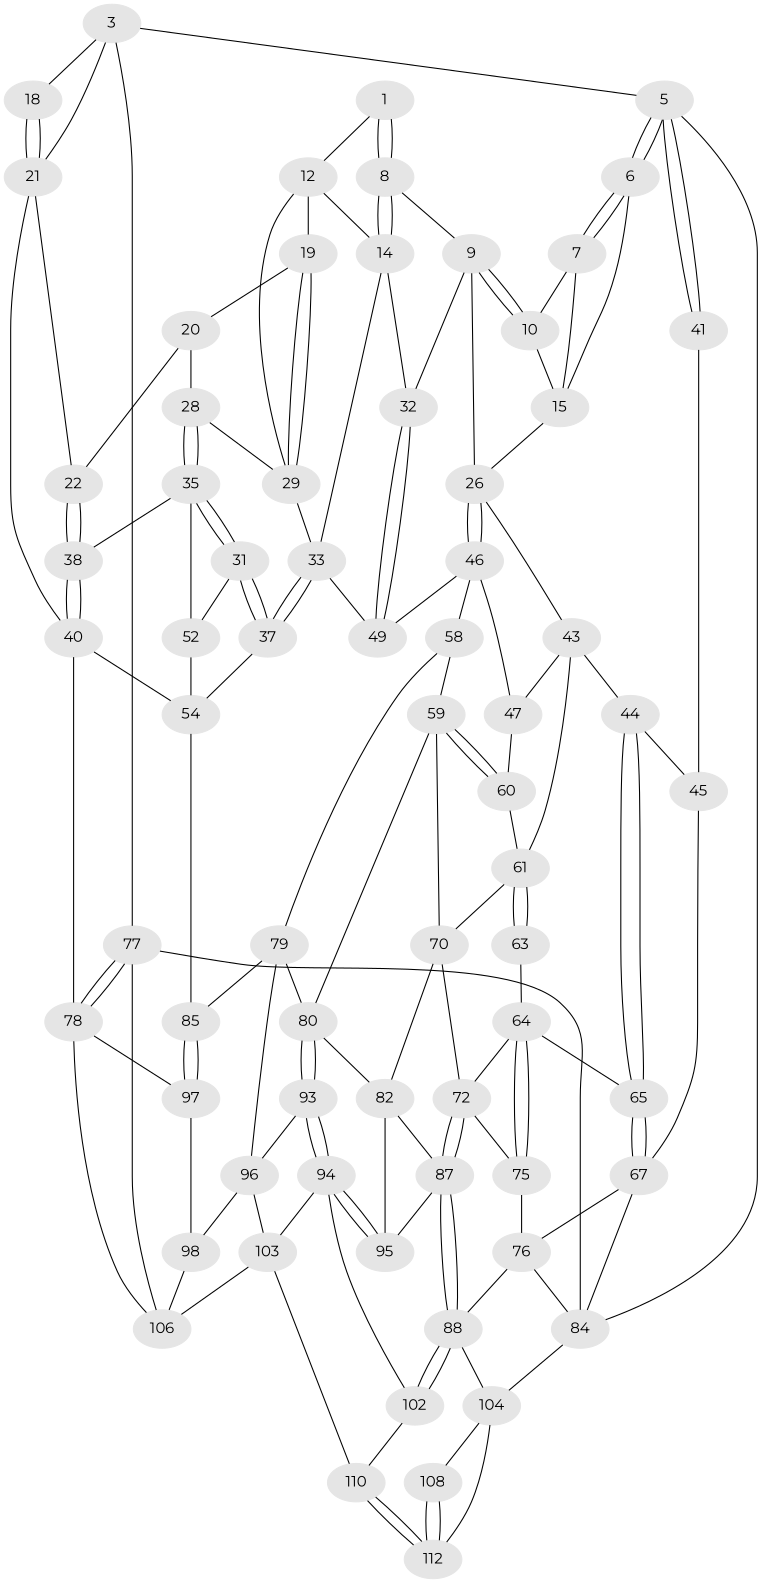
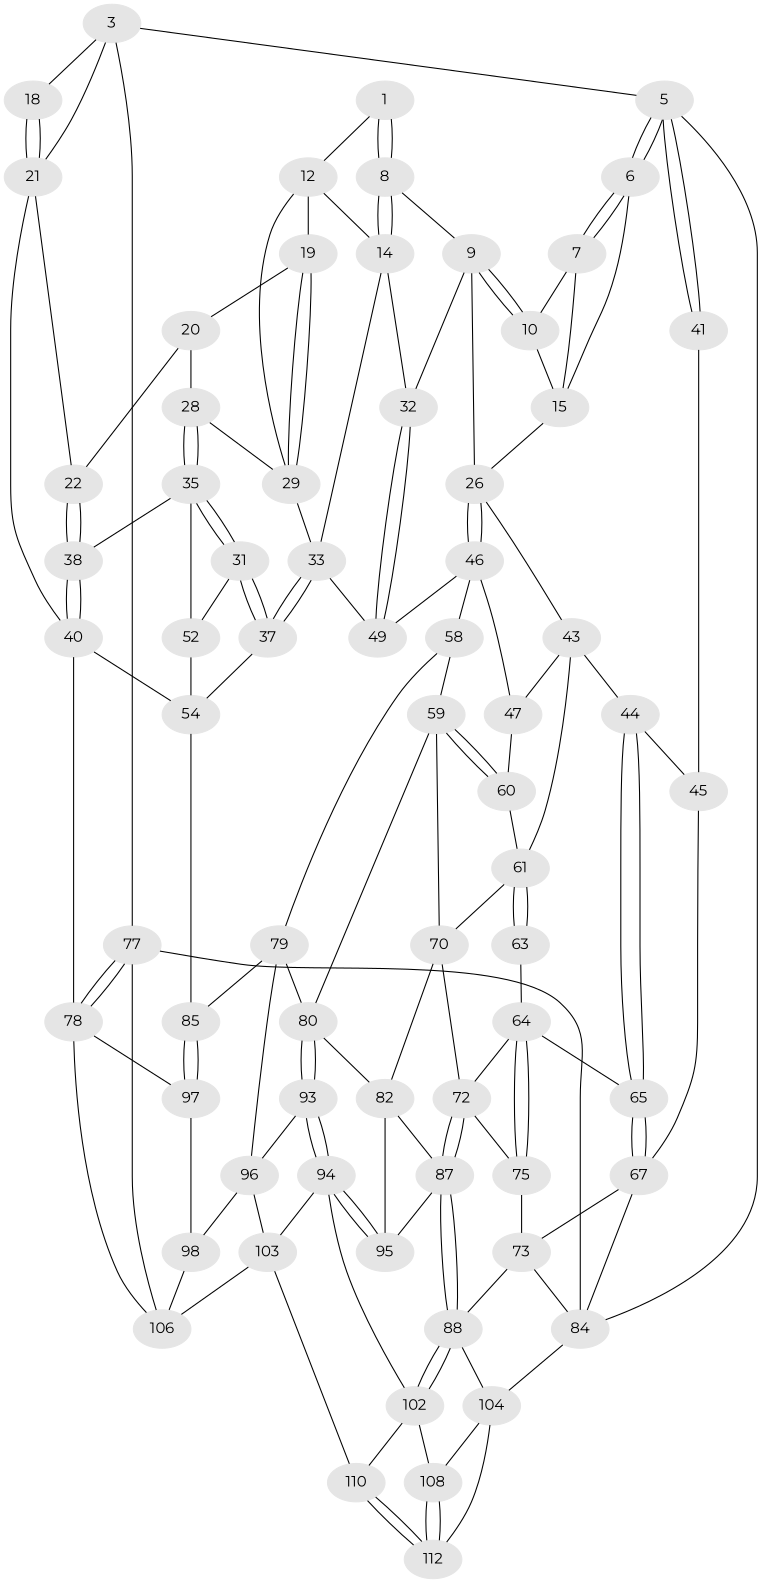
  graph {
    fontname=Montserrat
    node [color=gray90 fontname=Montserrat style=filled]
    edge [fontname=Montserrat]
    1 [super="+2"]
    8
    12 [super="+13"]
    3 [super="+4"]
    5
    18
    21 [super="+24"]
    77
    9 [super="+25"]
    14 [super="+31"]
    19
    29 [super="+30"]
    6 [super="+17"]
    41 [super="+42"]
    84 [super="+90"]
    22
    40 [super="+53"]
    78 [super="+100"]
    106 [super="+111"]
    7 [super="+11"]
    15 [super="+16"]
    45 [super="+66"]
    104 [super="+105"]
    10
    26 [super="+27"]
    32
    33 [super="+34"]
    43 [super="+48"]
    46 [super="+50"]
    49 [super="+51"]
    20 [super="+23"]
    37 [super="+56"]
    28
    38
    35 [super="+39"]
    54 [super="+55"]
    44
    47
    61 [super="+62"]
    58 [super="+69"]
    n41 [label=31]
    52
    85
    97
    67 [super="+68"]
    65
    60
    70 [super="+71"]
    63
-   76 [super="+83"]
+   76 [super="+83" label=73]
    59 [super="+74"]
    79 [super="+86"]
    80 [super="+81"]
    96 [super="+99"]
    72 [super="+73"]
    82 [super="+91"]
    93
    64
    75
    87 [super="+92"]
    88 [super="+89"]
    95
    102 [super="+107"]
    98
    103 [super="+109"]
    94 [super="+101"]
    108
    112
    110
    1 -- 8
    1 -- 8
    1 -- 12
    8 -- 9
    8 -- 14
    8 -- 14
    12 -- 14
    12 -- 19
    12 -- 29
    3 -- 5
    3 -- 18
    3 -- 21
    3 -- 77
    5 -- 6
    5 -- 6
    5 -- 41
    5 -- 41
    5 -- 84
    18 -- 21
    18 -- 21
    21 -- 22
    21 -- 40
    77 -- 84
    77 -- 78
    77 -- 78
    77 -- 106
    9 -- 10
    9 -- 10
    9 -- 26
    9 -- 32
    14 -- 32
    14 -- 33
    19 -- 29
    19 -- 29
    19 -- 20
    29 -- 33
    6 -- 7
    6 -- 7
    6 -- 15
    41 -- 45 [weight=2]
    84 -- 104
    22 -- 38
    22 -- 38
    40 -- 78
    40 -- 54
    78 -- 106
    78 -- 97
    7 -- 15
    7 -- 10
    15 -- 26
    45 -- 67
    104 -- 108
    104 -- 112
    10 -- 15
    26 -- 43
    26 -- 46
    26 -- 46
    32 -- 49
    32 -- 49
    33 -- 49
    33 -- 37
    33 -- 37
    43 -- 44
    43 -- 47
    43 -- 61
    46 -- 49
    46 -- 47
    46 -- 58
    20 -- 22
    20 -- 28
    37 -- 54
    28 -- 29
    28 -- 35
    28 -- 35
    38 -- 40
    38 -- 40
    35 -- 38
    35 -- n41
    35 -- n41
    35 -- 52
    54 -- 85
    44 -- 45
    44 -- 65
    44 -- 65
    47 -- 60
    61 -- 70
    61 -- 63
    61 -- 63
    58 -- 59
    58 -- 79
    n41 -- 37
    n41 -- 37
    n41 -- 52
    52 -- 54
    85 -- 97
    85 -- 97
    97 -- 98
    67 -- 84
    67 -- 76
    65 -- 67
    65 -- 67
    60 -- 61
    70 -- 72
    70 -- 82
    63 -- 64
    76 -- 84
    76 -- 88
    59 -- 60
    59 -- 60
    59 -- 70
    59 -- 80
    79 -- 85
    79 -- 80
    79 -- 96
    80 -- 82
    80 -- 93
    80 -- 93
    96 -- 98
    96 -- 103
    72 -- 75
    72 -- 87
    72 -- 87
    82 -- 87
    82 -- 95
    93 -- 96
    93 -- 94
    93 -- 94
    64 -- 65
    64 -- 72
    64 -- 75
    64 -- 75
    75 -- 76
    87 -- 88
    87 -- 88
    87 -- 95
    88 -- 104
    88 -- 102
    88 -- 102
+   102 -- 108
    102 -- 110
    98 -- 106
    103 -- 106
    103 -- 110
    94 -- 95
    94 -- 95
    94 -- 102
    94 -- 103
    108 -- 112
    108 -- 112
    110 -- 112
    110 -- 112
  }
